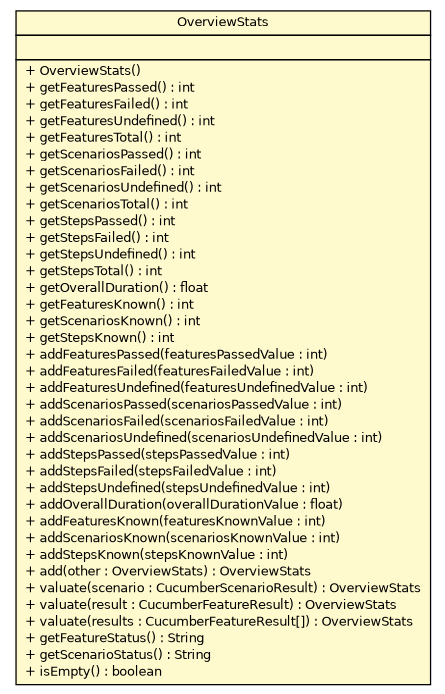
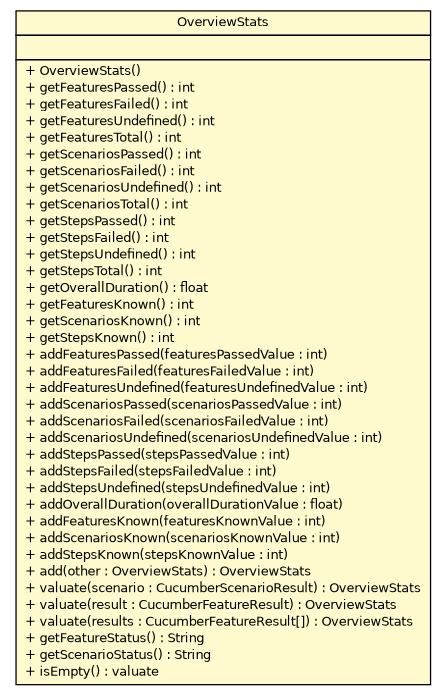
  digraph {
    nodesep=0.25
    ranksep=0.5
-   n1 [fontcolor=black fontname=Helvetica fontsize=10.0 label=<<table title="com.github.mkolisnyk.cucumber.reporting.types.OverviewStats" border="0" cellborder="1" cellspacing="0" cellpadding="2" port="p" bgcolor="lemonChiffon" href="./OverviewStats.html"> 		<tr><td><table border="0" cellspacing="0" cellpadding="1"> <tr><td align="center" balign="center"> OverviewStats </td></tr> 		</table></td></tr> 		<tr><td><table border="0" cellspacing="0" cellpadding="1"> <tr><td align="left" balign="left">  </td></tr> 		</table></td></tr> 		<tr><td><table border="0" cellspacing="0" cellpadding="1"> <tr><td align="left" balign="left"> + OverviewStats() </td></tr> <tr><td align="left" balign="left"> + getFeaturesPassed() : int </td></tr> <tr><td align="left" balign="left"> + getFeaturesFailed() : int </td></tr> <tr><td align="left" balign="left"> + getFeaturesUndefined() : int </td></tr> <tr><td align="left" balign="left"> + getFeaturesTotal() : int </td></tr> <tr><td align="left" balign="left"> + getScenariosPassed() : int </td></tr> <tr><td align="left" balign="left"> + getScenariosFailed() : int </td></tr> <tr><td align="left" balign="left"> + getScenariosUndefined() : int </td></tr> <tr><td align="left" balign="left"> + getScenariosTotal() : int </td></tr> <tr><td align="left" balign="left"> + getStepsPassed() : int </td></tr> <tr><td align="left" balign="left"> + getStepsFailed() : int </td></tr> <tr><td align="left" balign="left"> + getStepsUndefined() : int </td></tr> <tr><td align="left" balign="left"> + getStepsTotal() : int </td></tr> <tr><td align="left" balign="left"> + getOverallDuration() : float </td></tr> <tr><td align="left" balign="left"> + getFeaturesKnown() : int </td></tr> <tr><td align="left" balign="left"> + getScenariosKnown() : int </td></tr> <tr><td align="left" balign="left"> + getStepsKnown() : int </td></tr> <tr><td align="left" balign="left"> + addFeaturesPassed(featuresPassedValue : int) </td></tr> <tr><td align="left" balign="left"> + addFeaturesFailed(featuresFailedValue : int) </td></tr> <tr><td align="left" balign="left"> + addFeaturesUndefined(featuresUndefinedValue : int) </td></tr> <tr><td align="left" balign="left"> + addScenariosPassed(scenariosPassedValue : int) </td></tr> <tr><td align="left" balign="left"> + addScenariosFailed(scenariosFailedValue : int) </td></tr> <tr><td align="left" balign="left"> + addScenariosUndefined(scenariosUndefinedValue : int) </td></tr> <tr><td align="left" balign="left"> + addStepsPassed(stepsPassedValue : int) </td></tr> <tr><td align="left" balign="left"> + addStepsFailed(stepsFailedValue : int) </td></tr> <tr><td align="left" balign="left"> + addStepsUndefined(stepsUndefinedValue : int) </td></tr> <tr><td align="left" balign="left"> + addOverallDuration(overallDurationValue : float) </td></tr> <tr><td align="left" balign="left"> + addFeaturesKnown(featuresKnownValue : int) </td></tr> <tr><td align="left" balign="left"> + addScenariosKnown(scenariosKnownValue : int) </td></tr> <tr><td align="left" balign="left"> + addStepsKnown(stepsKnownValue : int) </td></tr> <tr><td align="left" balign="left"> + add(other : OverviewStats) : OverviewStats </td></tr> <tr><td align="left" balign="left"> + valuate(scenario : CucumberScenarioResult) : OverviewStats </td></tr> <tr><td align="left" balign="left"> + valuate(result : CucumberFeatureResult) : OverviewStats </td></tr> <tr><td align="left" balign="left"> + valuate(results : CucumberFeatureResult[]) : OverviewStats </td></tr> <tr><td align="left" balign="left"> + getFeatureStatus() : String </td></tr> <tr><td align="left" balign="left"> + getScenarioStatus() : String </td></tr> <tr><td align="left" balign="left"> + isEmpty() : boolean </td></tr> 		</table></td></tr> 		</table>> shape=plaintext]
+   n1 [fontcolor=black fontname=Helvetica fontsize=10.0 label=<<table title="com.github.mkolisnyk.cucumber.reporting.types.OverviewStats" border="0" cellborder="1" cellspacing="0" cellpadding="2" port="p" bgcolor="lemonChiffon" href="./OverviewStats.html"> 		<tr><td><table border="0" cellspacing="0" cellpadding="1"> <tr><td align="center" balign="center"> OverviewStats </td></tr> 		</table></td></tr> 		<tr><td><table border="0" cellspacing="0" cellpadding="1"> <tr><td align="left" balign="left">  </td></tr> 		</table></td></tr> 		<tr><td><table border="0" cellspacing="0" cellpadding="1"> <tr><td align="left" balign="left"> + OverviewStats() </td></tr> <tr><td align="left" balign="left"> + getFeaturesPassed() : int </td></tr> <tr><td align="left" balign="left"> + getFeaturesFailed() : int </td></tr> <tr><td align="left" balign="left"> + getFeaturesUndefined() : int </td></tr> <tr><td align="left" balign="left"> + getFeaturesTotal() : int </td></tr> <tr><td align="left" balign="left"> + getScenariosPassed() : int </td></tr> <tr><td align="left" balign="left"> + getScenariosFailed() : int </td></tr> <tr><td align="left" balign="left"> + getScenariosUndefined() : int </td></tr> <tr><td align="left" balign="left"> + getScenariosTotal() : int </td></tr> <tr><td align="left" balign="left"> + getStepsPassed() : int </td></tr> <tr><td align="left" balign="left"> + getStepsFailed() : int </td></tr> <tr><td align="left" balign="left"> + getStepsUndefined() : int </td></tr> <tr><td align="left" balign="left"> + getStepsTotal() : int </td></tr> <tr><td align="left" balign="left"> + getOverallDuration() : float </td></tr> <tr><td align="left" balign="left"> + getFeaturesKnown() : int </td></tr> <tr><td align="left" balign="left"> + getScenariosKnown() : int </td></tr> <tr><td align="left" balign="left"> + getStepsKnown() : int </td></tr> <tr><td align="left" balign="left"> + addFeaturesPassed(featuresPassedValue : int) </td></tr> <tr><td align="left" balign="left"> + addFeaturesFailed(featuresFailedValue : int) </td></tr> <tr><td align="left" balign="left"> + addFeaturesUndefined(featuresUndefinedValue : int) </td></tr> <tr><td align="left" balign="left"> + addScenariosPassed(scenariosPassedValue : int) </td></tr> <tr><td align="left" balign="left"> + addScenariosFailed(scenariosFailedValue : int) </td></tr> <tr><td align="left" balign="left"> + addScenariosUndefined(scenariosUndefinedValue : int) </td></tr> <tr><td align="left" balign="left"> + addStepsPassed(stepsPassedValue : int) </td></tr> <tr><td align="left" balign="left"> + addStepsFailed(stepsFailedValue : int) </td></tr> <tr><td align="left" balign="left"> + addStepsUndefined(stepsUndefinedValue : int) </td></tr> <tr><td align="left" balign="left"> + addOverallDuration(overallDurationValue : float) </td></tr> <tr><td align="left" balign="left"> + addFeaturesKnown(featuresKnownValue : int) </td></tr> <tr><td align="left" balign="left"> + addScenariosKnown(scenariosKnownValue : int) </td></tr> <tr><td align="left" balign="left"> + addStepsKnown(stepsKnownValue : int) </td></tr> <tr><td align="left" balign="left"> + add(other : OverviewStats) : OverviewStats </td></tr> <tr><td align="left" balign="left"> + valuate(scenario : CucumberScenarioResult) : OverviewStats </td></tr> <tr><td align="left" balign="left"> + valuate(result : CucumberFeatureResult) : OverviewStats </td></tr> <tr><td align="left" balign="left"> + valuate(results : CucumberFeatureResult[]) : OverviewStats </td></tr> <tr><td align="left" balign="left"> + getFeatureStatus() : String </td></tr> <tr><td align="left" balign="left"> + getScenarioStatus() : String </td></tr> <tr><td align="left" balign="left"> + isEmpty() : valuate </td></tr> 		</table></td></tr> 		</table>> shape=plaintext]
  }
